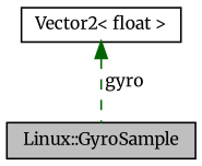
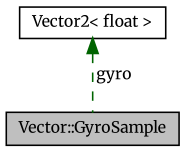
  digraph {
    fontname=Merriweather
    node [color=black fontname=Merriweather fontsize=10 shape=record style=filled]
-   n1 [fillcolor=grey75 fontcolor=black height=0.2 label="Linux::GyroSample" width=0.4]
+   n1 [fillcolor=grey75 fontcolor=black height=0.2 label="Vector::GyroSample" width=0.4]
    n2 [fillcolor=white height=0.2 label="Vector2\< float \>" width=0.4]
    n2 -> n1 [color=darkgreen dir=back fontname=Merriweather fontsize=10 label=" gyro" labelfontname=Helvetica labelfontsize=10 style=dashed]
  }
